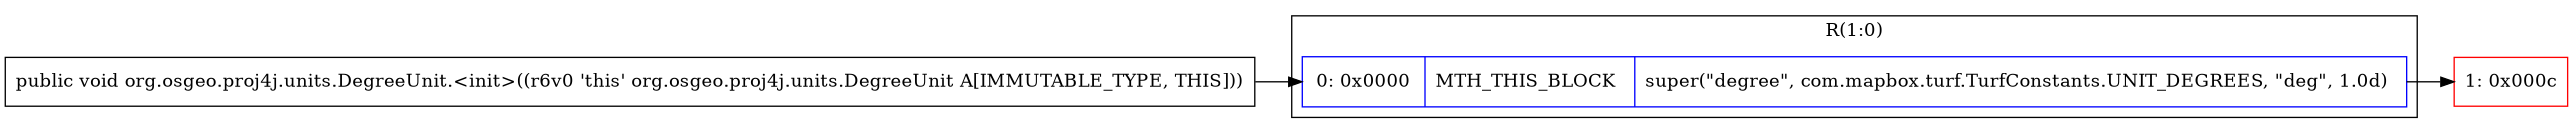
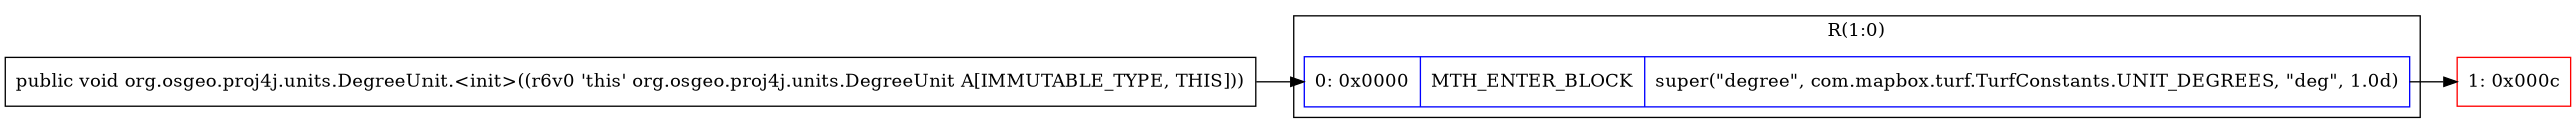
  digraph {
    rankdir=LR
    node [shape=record]
-   n1 [color=blue label="{0\:\ 0x0000|MTH_THIS_BLOCK\l|super(\"degree\", com.mapbox.turf.TurfConstants.UNIT_DEGREES, \"deg\", 1.0d)\l}"]
+   n1 [color=blue label="{0\:\ 0x0000|MTH_ENTER_BLOCK\l|super(\"degree\", com.mapbox.turf.TurfConstants.UNIT_DEGREES, \"deg\", 1.0d)\l}"]
    n2 [color=red label="{1\:\ 0x000c}"]
    n3 [label="{public void org.osgeo.proj4j.units.DegreeUnit.\<init\>((r6v0 'this' org.osgeo.proj4j.units.DegreeUnit A[IMMUTABLE_TYPE, THIS])) }"]
    subgraph cluster_1 {
      label="R(1:0)"
      n1
    }
    n1 -> n2
    n3 -> n1
  }
